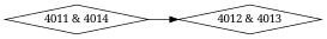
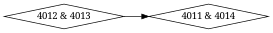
  digraph {
    rankdir=LR
    fontname="Noto Serif"
    node [shape=diamond fontname="Noto Serif"]
    n1 [label="4011 & 4014"]
    n2 [label="4012 & 4013"]
-   n1 -> n2 [fontname="Noto Serif"]
+   n2 -> n1 [fontname="Noto Serif"]
  }
